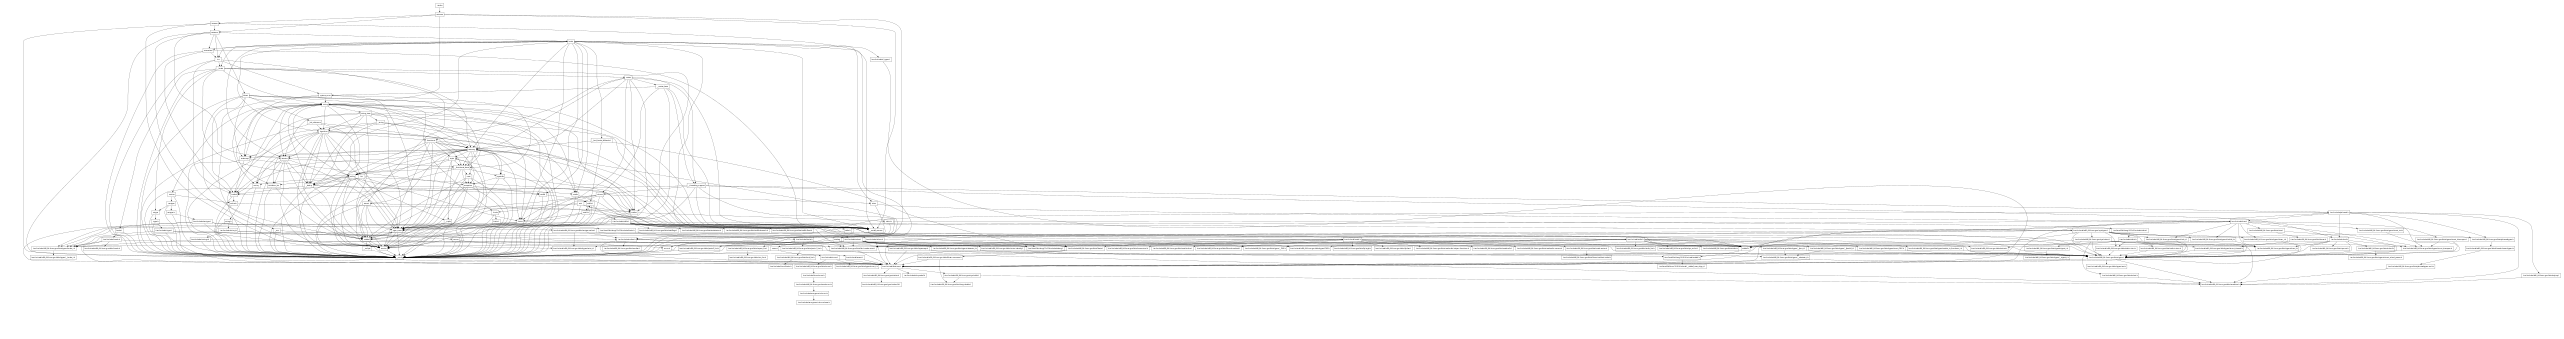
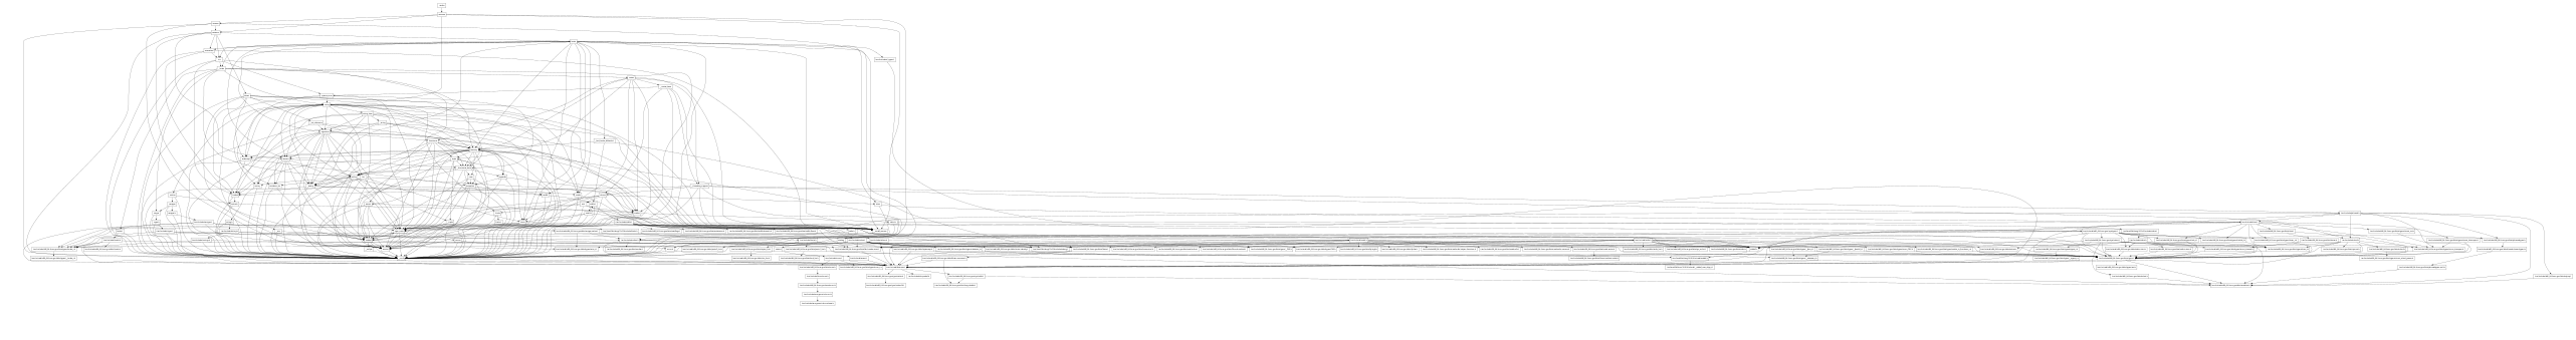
  digraph {
    fontname="Noto Sans"
    node [fontname="Noto Sans" shape=box]
    edge [fontname="Noto Sans"]
    n1 [label="\<stdin\>"]
    n2 [label=sstream]
    n3 [label=ostream]
    n4 [label=istream]
    n5 [label=__config]
    n6 [label=string]
    n7 [label=__undef_macros]
    n8 [label=iterator]
    n9 [label=version]
    n10 [label=ios]
    n11 [label=streambuf]
    n12 [label=locale]
    n13 [label=bitset]
    n14 [label="/usr/include/features.h"]
    n15 [label=memory]
    n16 [label=__functional_base]
    n17 [label=stdexcept]
    n18 [label=iosfwd]
    n19 [label=type_traits]
    n20 [label=cstring]
    n21 [label=utility]
    n22 [label=cstdint]
    n23 [label=initializer_list]
    n24 [label=__debug]
    n25 [label=cwchar]
    n26 [label=algorithm]
    n27 [label=cstdio]
    n28 [label=string_view]
    n29 [label="/usr/include/pthread.h"]
    n30 [label="/usr/include/time.h"]
    n31 [label="/usr/include/sched.h"]
    n32 [label="/usr/include/x86_64-linux-gnu/bits/setjmp.h"]
    n33 [label="/usr/include/x86_64-linux-gnu/bits/wordsize.h"]
    n34 [label="/usr/include/endian.h"]
    n35 [label="/usr/include/x86_64-linux-gnu/bits/types/struct_timespec.h"]
    n36 [label="/usr/include/x86_64-linux-gnu/bits/pthreadtypes.h"]
    n37 [label="/usr/include/x86_64-linux-gnu/bits/types/locale_t.h"]
    n38 [label="/usr/include/x86_64-linux-gnu/bits/time.h"]
    n39 [label="/usr/include/x86_64-linux-gnu/bits/types/struct_tm.h"]
    n40 [label="/usr/include/x86_64-linux-gnu/bits/types/struct_itimerspec.h"]
    n41 [label="stddef.h"]
    n42 [label="/usr/include/x86_64-linux-gnu/bits/types/clock_t.h"]
    n43 [label="/usr/include/x86_64-linux-gnu/bits/types/clockid_t.h"]
    n44 [label="/usr/include/x86_64-linux-gnu/bits/types/time_t.h"]
    n45 [label="/usr/include/x86_64-linux-gnu/bits/types/timer_t.h"]
    n46 [label="/usr/include/x86_64-linux-gnu/bits/types.h"]
    n47 [label="/usr/include/x86_64-linux-gnu/bits/sched.h"]
    n48 [label="/usr/include/x86_64-linux-gnu/bits/cpu-set.h"]
    n49 [label="/usr/include/stdc-predef.h"]
    n50 [label="/usr/include/x86_64-linux-gnu/sys/cdefs.h"]
    n51 [label="/usr/include/x86_64-linux-gnu/gnu/stubs.h"]
    n52 [label="/usr/include/x86_64-linux-gnu/bits/endian.h"]
    n53 [label="/usr/include/x86_64-linux-gnu/bits/byteswap.h"]
    n54 [label="/usr/include/x86_64-linux-gnu/bits/uintn-identity.h"]
    n55 [label="/usr/include/x86_64-linux-gnu/bits/thread-shared-types.h"]
    n56 [label="/usr/include/x86_64-linux-gnu/bits/types/__fpos64_t.h"]
    n57 [label="/usr/include/x86_64-linux-gnu/bits/types/__mbstate_t.h"]
    n58 [label="/usr/include/x86_64-linux-gnu/bits/typesizes.h"]
    n59 [label="/usr/include/x86_64-linux-gnu/bits/types/struct_FILE.h"]
    n60 [label="/usr/include/x86_64-linux-gnu/bits/types/cookie_io_functions_t.h"]
    n61 [label="/usr/include/x86_64-linux-gnu/bits/stdio_lim.h"]
    n62 [label="/usr/include/x86_64-linux-gnu/bits/sys_errlist.h"]
    n63 [label="/usr/include/x86_64-linux-gnu/bits/stdio.h"]
    n64 [label=typeinfo]
    n65 [label=new]
    n66 [label=tuple]
    n67 [label=cassert]
    n68 [label=atomic]
    n69 [label=cstddef]
    n70 [label=limits]
    n71 [label=exception]
    n72 [label=__tuple]
    n73 [label="/usr/include/assert.h"]
    n74 [label="wchar.h"]
    n75 [label="/usr/local/lib/clang/10.0.0/include/stddef.h"]
    n76 [label=__nullptr]
    n77 [label="string.h"]
    n78 [label="stdint.h"]
    n79 [label=cstdlib]
    n80 [label="stdlib.h"]
    n81 [label=system_error]
    n82 [label=__locale]
    n83 [label=ctime]
    n84 [label=cstdarg]
    n85 [label="/usr/include/nl_types.h"]
    n86 [label="__bsd_locale_fallbacks.h"]
    n87 [label=climits]
    n88 [label=__bit_reference]
    n89 [label=functional]
    n90 [label=bit]
    n91 [label=cwctype]
    n92 [label=cctype]
    n93 [label="wctype.h"]
    n94 [label="/usr/include/wchar.h"]
    n95 [label=__errc]
    n96 [label=mutex]
    n97 [label="locale.h"]
    n98 [label="ctype.h"]
    n99 [label="/usr/include/wctype.h"]
    n100 [label="/usr/include/ctype.h"]
    n101 [label="/usr/include/x86_64-linux-gnu/bits/types/__locale_t.h"]
    n102 [label="/usr/include/x84_64-linux-gnu/bits/wctype-wchar.h"]
    n103 [label="/usr/include/x86_64-linux-gnu/bits/types/wint_t.h"]
    n104 [label=__mutex_base]
    n105 [label=__threading_support]
    n106 [label=chrono]
    n107 [label="errno.h"]
    n108 [label=ratio]
    n109 [label="/usr/include/x86_64-linux-gnu/bits/timex.h"]
    n110 [label="/usr/include/x86_64-linux-gnu/bits/types/struct_timeval.h"]
    n111 [label="limits.h"]
    n112 [label="/usr/local/lib/clang/10.0.0/include/limits.h"]
    n113 [label="/usr/include/limits.h"]
    n114 [label="/usr/include/x86_64-linux-gnu/bits/posix1_lim.h"]
    n115 [label="/usr/include/x86_64-linux-gnu/bits/posix2_lim.h"]
    n116 [label="/usr/include/x86_64-linux-gnu/bits/xopen_lim.h"]
    n117 [label="/usr/include/x86_64-linux-gnu/bits/libc-header-start.h"]
    n118 [label="/usr/include/x86_64-linux-gnu/bits/floatn.h"]
    n119 [label="/usr/local/lib/clang/10.0.0/include/stdarg.h"]
    n120 [label="/usr/include/x86_64-linux-gnu/bits/wchar.h"]
    n121 [label="/usr/include/x86_64-linux-gnu/bits/types/mbstate_t.h"]
    n122 [label="/usr/include/x86_64-linux-gnu/bits/types/__FILE.h"]
    n123 [label="/usr/include/x86_64-linux-gnu/bits/types/FILE.h"]
    n124 [label="/usr/include/x86_64-linux-gnu/bits/local_lim.h"]
    n125 [label="/usr/include/x86_64-linux-gnu/bits/uio_lim.h"]
-   n126 [label="/usr/include/linux/limits.h"]
    n127 [label=cerrno]
    n128 [label="/usr/include/errno.h"]
    n129 [label="/usr/include/x86_64-linux-gnu/bits/floatn-common.h"]
    n130 [label="/usr/include/x86_64-linux-gnu/bits/errno.h"]
    n131 [label="/usr/include/x86_64-linux-gnu/bits/types/error_t.h"]
    n132 [label="/usr/include/linux/errno.h"]
    n133 [label="/usr/include/x86_64-linux-gnu/asm/errno.h"]
    n134 [label="/usr/include/asm-generic/errno.h"]
    n135 [label="/usr/include/asm-generic/errno-base.h"]
    n136 [label="/usr/include/x86_64-linux-gnu/bits/types/struct_sched_param.h"]
    n137 [label="/usr/include/locale.h"]
    n138 [label="/usr/include/x86_64-linux-gnu/bits/locale.h"]
    n139 [label="stdio.h"]
    n140 [label="/usr/include/x86_64-linux-gnu/bits/long-double.h"]
    n141 [label="/usr/include/stdlib.h"]
    n142 [label="math.h"]
    n143 [label="/usr/local/lib/linux/10.0.0/include/__stddef_max_align_t.h"]
    n144 [label="/usr/include/x86_64-linux-gnu/gnu/stubs-64.h"]
    n145 [label=__string]
    n146 [label="/usr/include/string.h"]
    n147 [label="/usr/include/strings.h"]
    n148 [label="/usr/local/lib/clang/10.0.0/include/stdint.h"]
    n149 [label="/usr/include/stdint.h"]
    n150 [label="/usr/include/x86_64-linux-gnu/bits/stdint-intn.h"]
    n151 [label="/usr/include/x86_64-linux-gnu/bits/stdint-uintn.h"]
    n152 [label="/usr/include/x86_64-linux-gnu/bits/waitflags.h"]
    n153 [label="/usr/include/x86_64-linux-gnu/bits/waitstatus.h"]
    n154 [label="/usr/include/x86_64-linux-gnu/sys/types.h"]
    n155 [label="/usr/include/alloca.h"]
    n156 [label="/usr/include/x86_64-linux-gnu/bits/stdlib-bsearch.h"]
    n157 [label="/usr/include/x86_64-linux-gnu/bits/stdlib-float.h"]
    n158 [label="/usr/include/math.h"]
    n159 [label="/usr/include/x86_64-linux-gnu/sys/select.h"]
    n160 [label="/usr/include/x86_64-linux-gnu/bits/select.h"]
    n161 [label="/usr/include/x86_64-linux-gnu/bits/types/sigset_t.h"]
    n162 [label="/usr/include/x86_64-linux-gnu/bits/types/__sigset_t.h"]
    n163 [label="/usr/include/x86_64-linux-gnu/bits/pthreadtypes-arch.h"]
    n164 [label="/usr/include/x86_64-linux-gnu/bits/math-vector.h"]
    n165 [label="/usr/include/x86_64-linux-gnu/bits/flt-eval-method.h"]
    n166 [label="/usr/include/x86_64-linux-gnu/bits/fp-logb.h"]
    n167 [label="/usr/include/x86_64-linux-gnu/bits/fp-fast.h"]
    n168 [label="/usr/include/x86_64-linux-gnu/bits/mathcalls-helper-functions.h"]
    n169 [label="/usr/include/x86_64-linux-gnu/bits/mathcalls.h"]
    n170 [label="/usr/include/x86_64-linux-gnu/bits/mathcalls-narrow.h"]
    n171 [label="/usr/include/x86_64-linux-gnu/bits/iscanonical.h"]
    n172 [label="/usr/include/x86_64-linux-gnu/bits/mathinline.h"]
    n173 [label="/usr/include/x86_64-linux-gnu/bits/libm-simd-decl-stubs.h"]
    n174 [label="/usr/include/stdio.h"]
    n175 [label="/usr/include/x86_64-linux-gnu/bits/types/__fpos_t.h"]
    n1 -> n2
    n2 -> n3
    n2 -> n4
    n2 -> n5
    n2 -> n6
    n2 -> n7
    n3 -> n5
    n3 -> n8
    n3 -> n9
    n3 -> n10
    n3 -> n11
    n3 -> n12
    n3 -> n13
    n4 -> n3
    n4 -> n5
    n4 -> n7
    n4 -> n9
    n5 -> n14
    n6 -> n5
    n6 -> n7
    n6 -> n8
    n6 -> n9
    n6 -> n15
    n6 -> n16
    n6 -> n17
    n6 -> n18
    n6 -> n19
    n6 -> n20
    n6 -> n21
    n6 -> n22
    n6 -> n23
    n6 -> n24
    n6 -> n25
    n6 -> n26
    n6 -> n27
    n6 -> n28
    n8 -> n5
    n8 -> n9
    n8 -> n16
    n8 -> n18
    n8 -> n19
    n8 -> n23
    n8 -> n24
    n8 -> n69
    n9 -> n5
    n10 -> n5
    n10 -> n18
    n10 -> n68
    n10 -> n81
    n10 -> n82
    n11 -> n5
    n11 -> n7
    n11 -> n10
    n11 -> n18
    n12 -> n5
    n12 -> n7
    n12 -> n8
    n12 -> n9
    n12 -> n10
    n12 -> n11
    n12 -> n15
    n12 -> n24
    n12 -> n26
    n12 -> n27
    n12 -> n70
    n12 -> n79
    n12 -> n82
    n12 -> n83
    n12 -> n84
    n12 -> n85
    n12 -> n86
    n13 -> n5
    n13 -> n6
    n13 -> n7
    n13 -> n16
    n13 -> n17
    n13 -> n18
    n13 -> n69
    n13 -> n87
    n13 -> n88
    n14 -> n49
    n14 -> n50
    n14 -> n51
    n15 -> n5
    n15 -> n7
    n15 -> n8
    n15 -> n9
    n15 -> n16
    n15 -> n17
    n15 -> n18
    n15 -> n19
    n15 -> n20
    n15 -> n21
    n15 -> n22
    n15 -> n64
    n15 -> n65
    n15 -> n66
    n15 -> n67
    n15 -> n68
    n15 -> n69
    n15 -> n70
    n16 -> n5
    n16 -> n19
    n16 -> n21
    n16 -> n64
    n16 -> n65
    n16 -> n71
    n17 -> n5
    n17 -> n18
    n17 -> n71
    n18 -> n5
    n18 -> n74
    n19 -> n5
    n19 -> n9
    n19 -> n69
    n20 -> n5
    n20 -> n77
    n21 -> n5
    n21 -> n9
    n21 -> n19
    n21 -> n20
    n21 -> n22
    n21 -> n23
    n21 -> n24
    n21 -> n69
    n21 -> n72
    n22 -> n5
    n22 -> n78
    n23 -> n5
    n23 -> n69
    n24 -> n5
    n24 -> n18
    n24 -> n27
    n24 -> n69
    n24 -> n79
    n25 -> n5
    n25 -> n74
    n25 -> n91
    n26 -> n5
    n26 -> n7
    n26 -> n8
    n26 -> n9
    n26 -> n15
    n26 -> n19
    n26 -> n20
    n26 -> n21
    n26 -> n23
    n26 -> n24
    n26 -> n69
    n26 -> n89
    n26 -> n90
    n27 -> n5
    n27 -> n139
    n28 -> n5
    n28 -> n7
    n28 -> n8
    n28 -> n9
    n28 -> n17
    n28 -> n24
    n28 -> n26
    n28 -> n70
    n28 -> n145
    n29 -> n14
    n29 -> n30
    n29 -> n31
    n29 -> n32
    n29 -> n33
    n29 -> n34
    n29 -> n35
    n29 -> n36
    n30 -> n14
    n30 -> n35
    n30 -> n37
    n30 -> n38
    n30 -> n39
    n30 -> n40
    n30 -> n41
    n30 -> n42
    n30 -> n43
    n30 -> n44
    n30 -> n45
    n31 -> n14
    n31 -> n35
    n31 -> n41
    n31 -> n44
    n31 -> n46
    n31 -> n47
    n31 -> n48
    n32 -> n33
    n34 -> n14
    n34 -> n52
    n34 -> n53
    n34 -> n54
    n35 -> n46
    n36 -> n55
    n37 -> n101
    n38 -> n46
    n38 -> n109
    n39 -> n46
    n40 -> n35
    n40 -> n46
    n41 -> n75
    n42 -> n46
    n43 -> n46
    n44 -> n46
    n45 -> n46
    n46 -> n14
    n46 -> n33
    n46 -> n58
    n47 -> n136
    n50 -> n33
    n50 -> n140
    n51 -> n144
    n53 -> n14
    n53 -> n46
    n54 -> n46
    n55 -> n163
    n56 -> n46
    n56 -> n57
    n59 -> n46
    n60 -> n46
    n64 -> n5
    n64 -> n22
    n64 -> n69
    n64 -> n71
    n65 -> n5
    n65 -> n9
    n65 -> n19
    n65 -> n69
    n65 -> n71
    n66 -> n5
    n66 -> n9
    n66 -> n16
    n66 -> n19
    n66 -> n21
    n66 -> n69
    n66 -> n72
    n67 -> n5
    n67 -> n73
    n68 -> n5
    n68 -> n9
    n68 -> n19
    n68 -> n22
    n68 -> n69
    n69 -> n5
    n69 -> n9
    n69 -> n19
    n69 -> n75
    n69 -> n76
    n70 -> n5
    n70 -> n7
    n70 -> n9
    n70 -> n19
    n71 -> n5
    n71 -> n9
    n71 -> n19
    n71 -> n69
    n71 -> n79
    n72 -> n5
    n72 -> n19
    n72 -> n69
    n73 -> n14
    n74 -> n5
    n74 -> n94
    n75 -> n143
    n76 -> n5
    n77 -> n5
    n77 -> n146
    n78 -> n5
    n78 -> n148
    n79 -> n5
    n79 -> n80
    n80 -> n5
    n80 -> n141
    n80 -> n142
    n81 -> n6
    n81 -> n16
    n81 -> n17
    n81 -> n19
    n81 -> n95
    n82 -> n5
    n82 -> n6
    n82 -> n15
    n82 -> n21
    n82 -> n22
    n82 -> n92
    n82 -> n96
    n82 -> n97
    n83 -> n5
    n83 -> n30
    n84 -> n5
    n84 -> n119
    n85 -> n14
    n86 -> n15
    n86 -> n80
    n86 -> n119
    n87 -> n5
    n87 -> n111
    n88 -> n5
    n88 -> n7
    n88 -> n26
    n88 -> n90
    n89 -> n5
    n89 -> n9
    n89 -> n15
    n89 -> n16
    n89 -> n19
    n89 -> n21
    n89 -> n64
    n89 -> n66
    n89 -> n71
    n90 -> n5
    n90 -> n7
    n90 -> n9
    n90 -> n19
    n90 -> n24
    n90 -> n70
    n91 -> n5
    n91 -> n92
    n91 -> n93
    n92 -> n5
    n92 -> n98
    n93 -> n5
    n93 -> n99
    n94 -> n37
    n94 -> n41
    n94 -> n103
    n94 -> n117
    n94 -> n118
    n94 -> n119
    n94 -> n120
    n94 -> n121
    n94 -> n122
    n94 -> n123
    n95 -> n5
    n95 -> n127
    n96 -> n5
    n96 -> n7
    n96 -> n9
    n96 -> n15
    n96 -> n22
    n96 -> n66
    n96 -> n89
    n96 -> n104
    n96 -> n105
    n97 -> n5
    n97 -> n137
    n98 -> n5
    n98 -> n100
    n99 -> n14
    n99 -> n37
    n99 -> n46
    n99 -> n102
    n99 -> n103
    n100 -> n14
    n100 -> n34
    n100 -> n37
    n100 -> n46
    n102 -> n34
    n102 -> n46
    n102 -> n103
    n104 -> n5
    n104 -> n7
    n104 -> n81
    n104 -> n105
    n104 -> n106
    n105 -> n5
    n105 -> n7
    n105 -> n18
    n105 -> n29
    n105 -> n31
    n105 -> n106
    n105 -> n107
    n106 -> n5
    n106 -> n7
    n106 -> n9
    n106 -> n19
    n106 -> n70
    n106 -> n83
    n106 -> n108
    n107 -> n5
    n107 -> n128
    n108 -> n5
    n108 -> n7
    n108 -> n19
    n108 -> n22
    n108 -> n87
    n109 -> n110
    n110 -> n46
    n111 -> n5
    n111 -> n112
    n112 -> n113
    n113 -> n114
    n113 -> n115
    n113 -> n116
    n113 -> n117
    n114 -> n33
    n114 -> n124
    n116 -> n125
    n117 -> n14
    n118 -> n14
    n118 -> n129
    n121 -> n57
-   n124 -> n126
    n127 -> n5
    n127 -> n107
    n128 -> n14
    n128 -> n130
    n128 -> n131
    n129 -> n14
    n129 -> n140
    n130 -> n132
    n132 -> n133
    n133 -> n134
    n134 -> n135
    n137 -> n14
    n137 -> n37
    n137 -> n41
    n137 -> n138
    n139 -> n5
    n139 -> n174
    n141 -> n37
    n141 -> n41
    n141 -> n117
    n141 -> n118
    n141 -> n152
    n141 -> n153
    n141 -> n154
    n141 -> n155
    n141 -> n156
    n141 -> n157
    n142 -> n5
    n142 -> n19
    n142 -> n70
    n142 -> n80
    n142 -> n158
    n145 -> n5
    n145 -> n7
    n145 -> n15
    n145 -> n24
    n145 -> n26
    n145 -> n27
    n146 -> n37
    n146 -> n41
    n146 -> n117
    n146 -> n147
    n147 -> n14
    n147 -> n37
    n147 -> n41
    n148 -> n149
    n149 -> n33
    n149 -> n46
    n149 -> n117
    n149 -> n120
    n149 -> n150
    n149 -> n151
    n150 -> n46
    n151 -> n46
    n154 -> n14
    n154 -> n34
    n154 -> n36
    n154 -> n41
    n154 -> n42
    n154 -> n43
    n154 -> n44
    n154 -> n45
    n154 -> n46
    n154 -> n150
    n154 -> n159
    n155 -> n14
    n155 -> n41
    n158 -> n46
    n158 -> n117
    n158 -> n118
    n158 -> n164
    n158 -> n165
    n158 -> n166
    n158 -> n167
    n158 -> n168
    n158 -> n169
    n158 -> n170
    n158 -> n171
    n158 -> n172
    n159 -> n14
    n159 -> n35
    n159 -> n44
    n159 -> n46
    n159 -> n110
    n159 -> n160
    n159 -> n161
    n160 -> n33
    n161 -> n162
    n163 -> n33
    n164 -> n173
    n174 -> n41
    n174 -> n46
    n174 -> n56
    n174 -> n59
    n174 -> n60
    n174 -> n61
    n174 -> n62
    n174 -> n63
    n174 -> n117
    n174 -> n119
    n174 -> n122
    n174 -> n123
    n174 -> n175
    n175 -> n46
    n175 -> n57
  }
